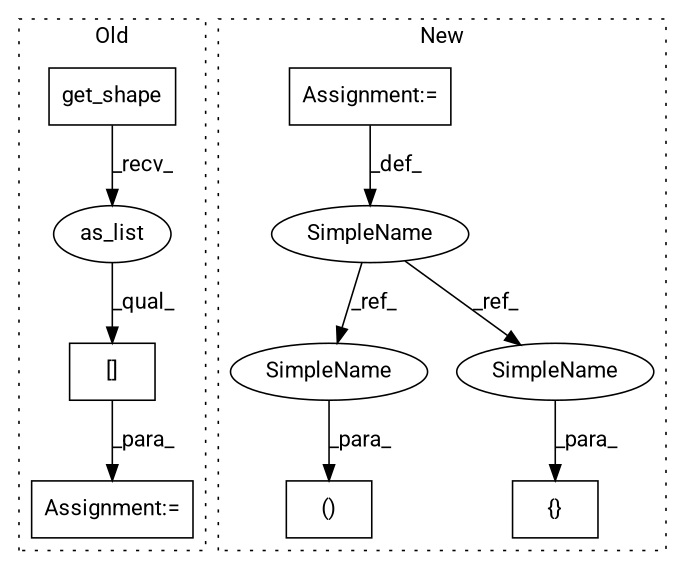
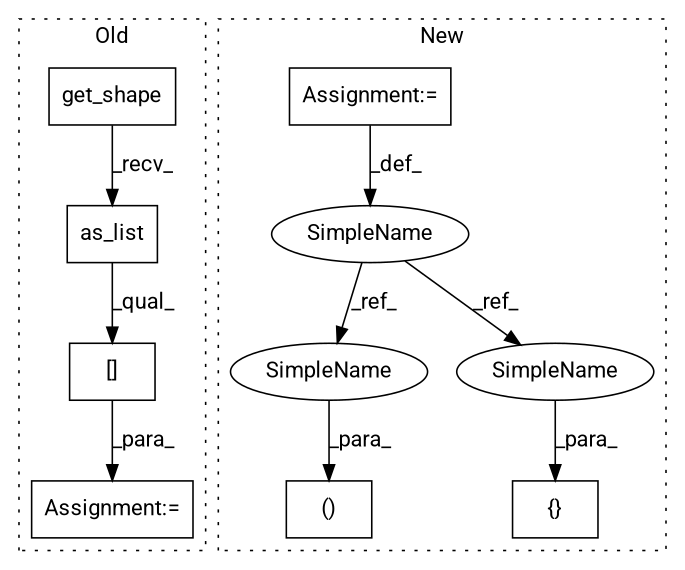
  digraph {
    fontname=Roboto
    node [a=42 l=6 s=6890 shape=box fontname=Roboto]
    edge [fontname=Roboto]
    n1 [a=32 l=11 label=get_shape s=7013]
    n2 [a=7 l=1 label="Assignment:=" s=7003]
-   n3 [a=32 l=9 label=as_list s=7025 shape=ellipse]
+   n3 [a=32 l=9 label=as_list s=7025]
    n4 [a=2 l="31,1" label="[]" s="7004,7036"]
    n5 [a=106 l=47 label="()" s=7144]
    n6 [a=7 label="Assignment:="]
    n7 [a=4 l="1,1" label="{}" s="7883,7968"]
    n8 [label=SimpleName shape=ellipse]
    n9 [label=SimpleName s=7167 shape=ellipse]
    n10 [label=SimpleName s=7895 shape=ellipse]
    subgraph cluster_1 {
      label=Old
      style=dotted
      n1
      n2
      n3
      n4
    }
    subgraph cluster_2 {
      label=New
      style=dotted
      n5
      n6
      n7
      n8
      n9
      n10
    }
    n1 -> n3 [label=_recv_]
    n3 -> n4 [label=_qual_]
    n4 -> n2 [label=_para_]
    n6 -> n8 [label=_def_]
    n8 -> n9 [label=_ref_]
    n8 -> n10 [label=_ref_]
    n9 -> n5 [label=_para_]
    n10 -> n7 [label=_para_]
  }
